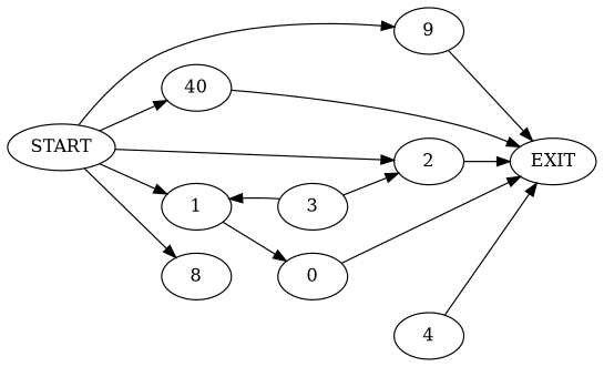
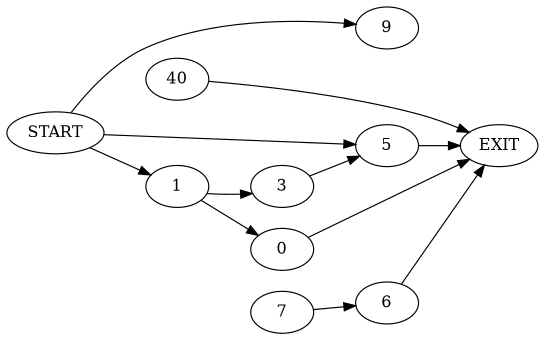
  digraph {
    rankdir=LR
    n1 [label=START]
    1
-   8
    9
    n5 [label=40]
-   5 [label=2]
+   5
    n7 [label=0]
    3
-   6 [label=4]
+   7
+   6
    n11 [label=EXIT]
    n1 -> 1
-   n1 -> 8
    n1 -> 9
-   n1 -> n5
    n1 -> 5
    1 -> n7
-   3 -> 1
-   9 -> n11
+   1 -> 3
    n5 -> n11
    5 -> n11
    n7 -> n11
    3 -> 5
+   7 -> 6
    6 -> n11
  }
